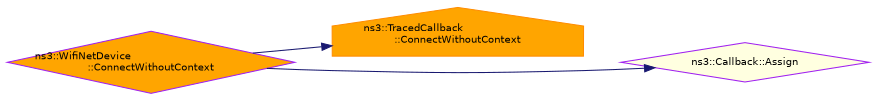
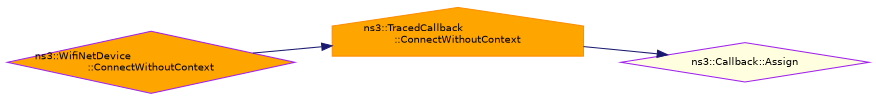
  digraph {
    rankdir=LR
    node [color=purple fillcolor=orange fontname=Helvetica fontsize=10 shape=diamond style=filled]
    edge [color=midnightblue fontname=Helvetica fontsize=10 labelfontname=Helvetica labelfontsize=10 style=solid]
    n1 [fontcolor=black height=0.2 label="ns3::WifiNetDevice\l::ConnectWithoutContext" width=0.4]
    n2 [color=darkorange height=0.2 label="ns3::TracedCallback\l::ConnectWithoutContext" shape=house width=0.4]
    n3 [fillcolor=lightyellow height=0.2 label="ns3::Callback::Assign" width=0.4]
    n1 -> n2
-   n1 -> n3
+   n2 -> n3
  }
